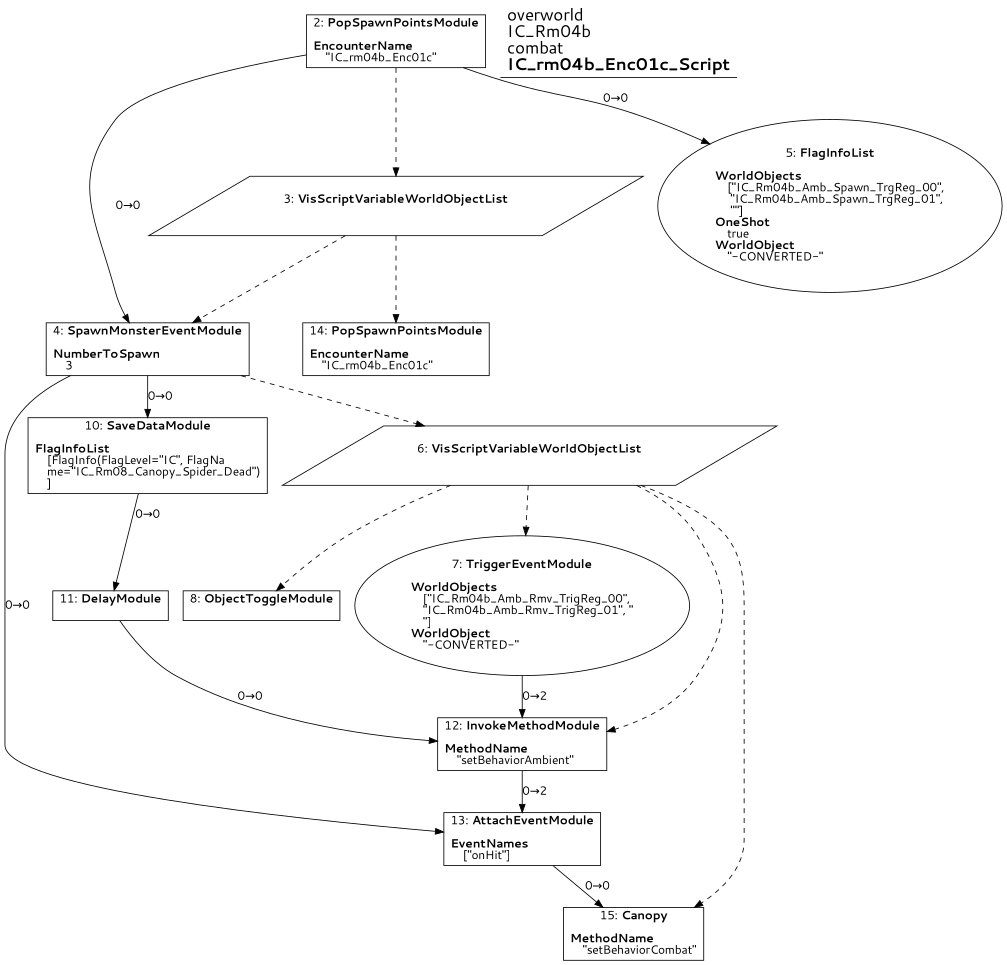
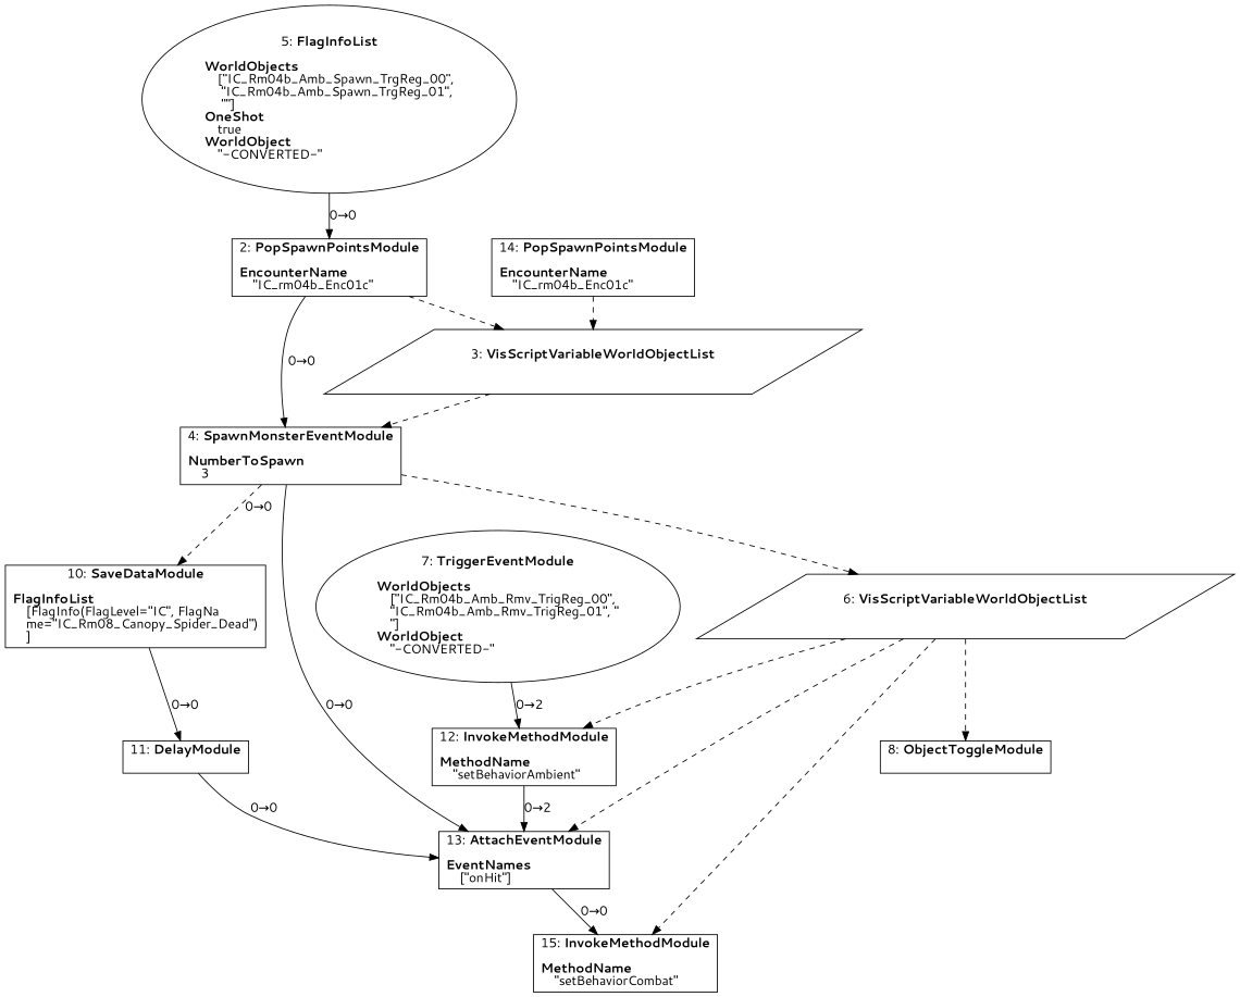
  digraph {
    fontname="Segoe UI"
    splines=spline
    node [fontname="Segoe UI" shape=box]
    edge [fontname="Segoe UI"]
    n1 [label=<2: <b>PopSpawnPointsModule</b><br/><br/><b>EncounterName</b><br align="left"/>    &quot;IC_rm04b_Enc01c&quot;<br align="left"/>>]
    n2 [label=<4: <b>SpawnMonsterEventModule</b><br/><br/><b>NumberToSpawn</b><br align="left"/>    3<br align="left"/>>]
    n3 [label=<3: <b>VisScriptVariableWorldObjectList</b><br/><br/>> shape=parallelogram]
    n4 [label=<10: <b>SaveDataModule</b><br/><br/><b>FlagInfoList</b><br align="left"/>    [FlagInfo(FlagLevel=&quot;IC&quot;, FlagNa<br align="left"/>    me=&quot;IC_Rm08_Canopy_Spider_Dead&quot;)<br align="left"/>    ]<br align="left"/>>]
    n5 [label=<13: <b>AttachEventModule</b><br/><br/><b>EventNames</b><br align="left"/>    [&quot;onHit&quot;]<br align="left"/>>]
    n6 [label=<6: <b>VisScriptVariableWorldObjectList</b><br/><br/>> shape=parallelogram]
    n7 [label=<11: <b>DelayModule</b><br/><br/>>]
-   n8 [label=<15: <b>Canopy</b><br/><br/><b>MethodName</b><br align="left"/>    &quot;setBehaviorCombat&quot;<br align="left"/>>]
+   n8 [label=<15: <b>InvokeMethodModule</b><br/><br/><b>MethodName</b><br align="left"/>    &quot;setBehaviorCombat&quot;<br align="left"/>>]
    n9 [label=<8: <b>ObjectToggleModule</b><br/><br/>>]
    n10 [label=<12: <b>InvokeMethodModule</b><br/><br/><b>MethodName</b><br align="left"/>    &quot;setBehaviorAmbient&quot;<br align="left"/>>]
    n11 [label=<5: <b>FlagInfoList</b><br/><br/><b>WorldObjects</b><br align="left"/>    [&quot;IC_Rm04b_Amb_Spawn_TrgReg_00&quot;,<br align="left"/>     &quot;IC_Rm04b_Amb_Spawn_TrgReg_01&quot;,<br align="left"/>     &quot;&quot;]<br align="left"/><b>OneShot</b><br align="left"/>    true<br align="left"/><b>WorldObject</b><br align="left"/>    &quot;-CONVERTED-&quot;<br align="left"/>> shape=oval]
    n12 [label=<7: <b>TriggerEventModule</b><br/><br/><b>WorldObjects</b><br align="left"/>    [&quot;IC_Rm04b_Amb_Rmv_TrigReg_00&quot;, <br align="left"/>    &quot;IC_Rm04b_Amb_Rmv_TrigReg_01&quot;, &quot;<br align="left"/>    &quot;]<br align="left"/><b>WorldObject</b><br align="left"/>    &quot;-CONVERTED-&quot;<br align="left"/>> shape=oval]
    n13 [label=<14: <b>PopSpawnPointsModule</b><br/><br/><b>EncounterName</b><br align="left"/>    &quot;IC_rm04b_Enc01c&quot;<br align="left"/>>]
-   n14 [label=<<font point-size="20">overworld<br align="left"/>IC_Rm04b<br align="left"/>combat<br align="left"/><b>IC_rm04b_Enc01c_Script</b><br align="left"/></font>> shape=underline]
    n1 -> n2 [label="0→0"]
    n1 -> n3 [style=dashed]
-   n2 -> n4 [label="0→0"]
+   n2 -> n4 [label="0→0" style=dashed]
    n2 -> n5 [label="0→0"]
    n2 -> n6 [style=dashed]
    n3 -> n2 [style=dashed]
    n4 -> n7 [label="0→0"]
    n5 -> n8 [label="0→0"]
-   n6 -> n12 [style=dashed]
+   n6 -> n5 [style=dashed]
    n6 -> n8 [style=dashed]
    n6 -> n9 [style=dashed]
    n6 -> n10 [style=dashed]
-   n7 -> n10 [label="0→0"]
+   n7 -> n5 [label="0→0"]
    n10 -> n5 [label="0→2"]
-   n1 -> n11 [label="0→0"]
+   n11 -> n1 [label="0→0"]
    n12 -> n10 [label="0→2"]
-   n3 -> n13 [style=dashed]
+   n13 -> n3 [style=dashed]
  }
